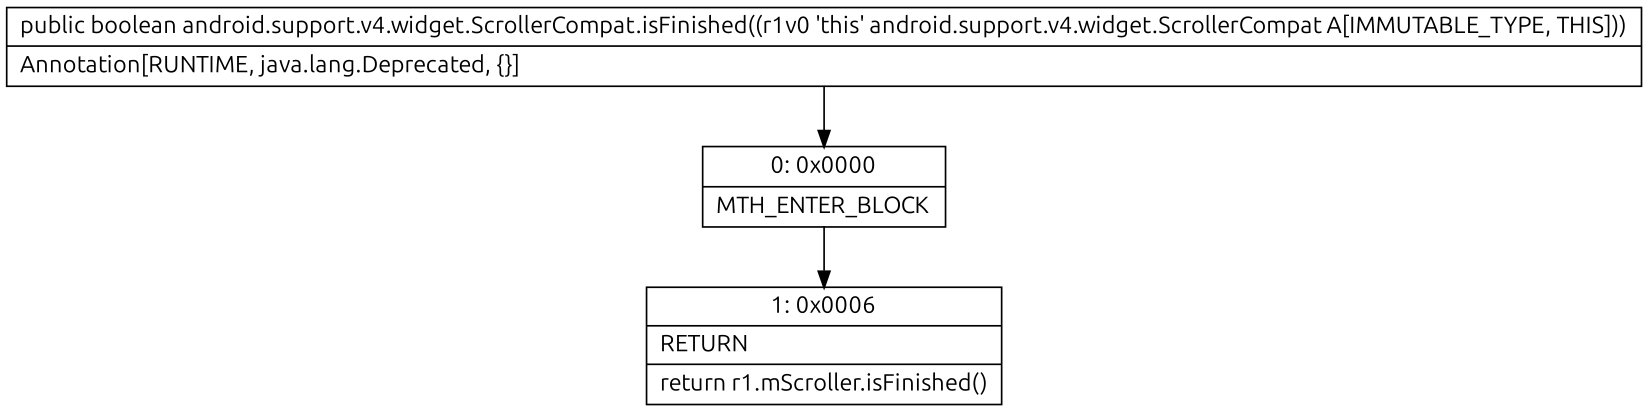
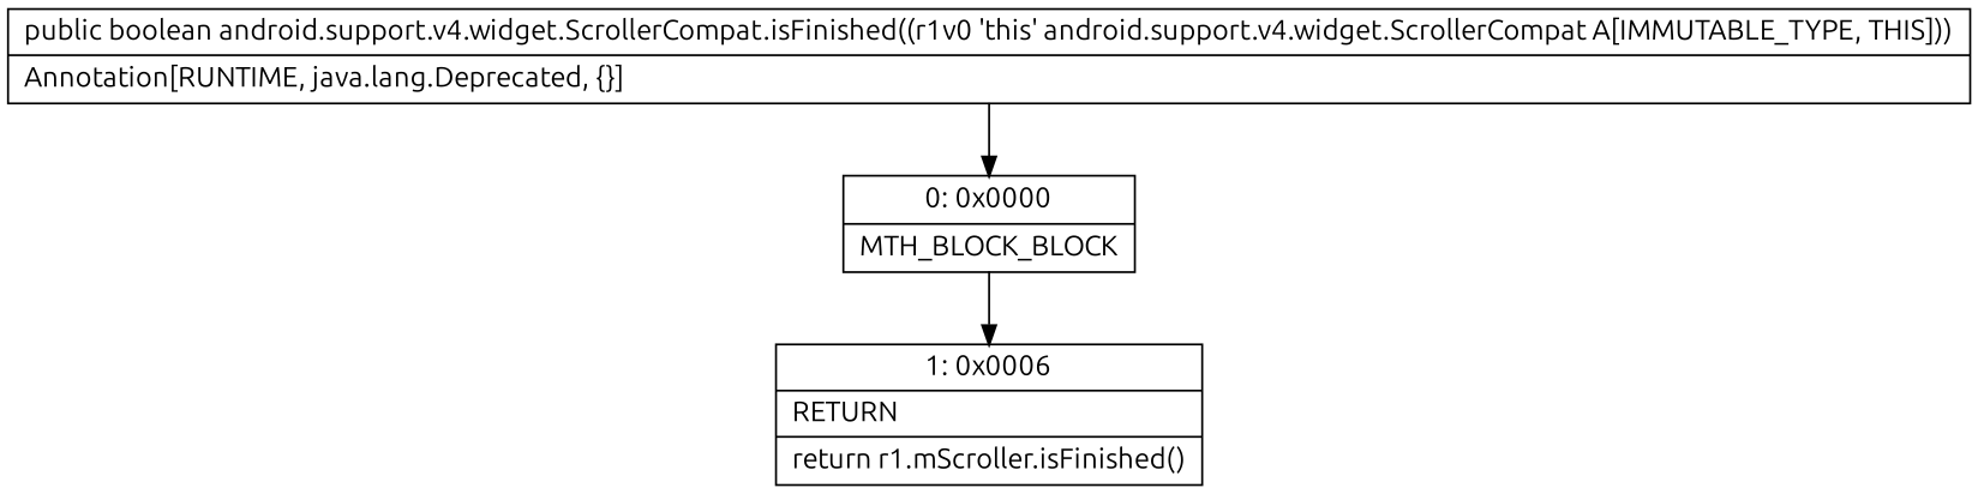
  digraph {
    fontname=Ubuntu
    node [shape=record fontname=Ubuntu]
    edge [fontname=Ubuntu]
-   n1 [label="{0\:\ 0x0000|MTH_ENTER_BLOCK\l}"]
+   n1 [label="{0\:\ 0x0000|MTH_BLOCK_BLOCK\l}"]
    n2 [label="{1\:\ 0x0006|RETURN\l|return r1.mScroller.isFinished()\l}"]
    n3 [label="{public boolean android.support.v4.widget.ScrollerCompat.isFinished((r1v0 'this' android.support.v4.widget.ScrollerCompat A[IMMUTABLE_TYPE, THIS]))  | Annotation[RUNTIME, java.lang.Deprecated, \{\}]\l}"]
    n1 -> n2
    n3 -> n1
  }
